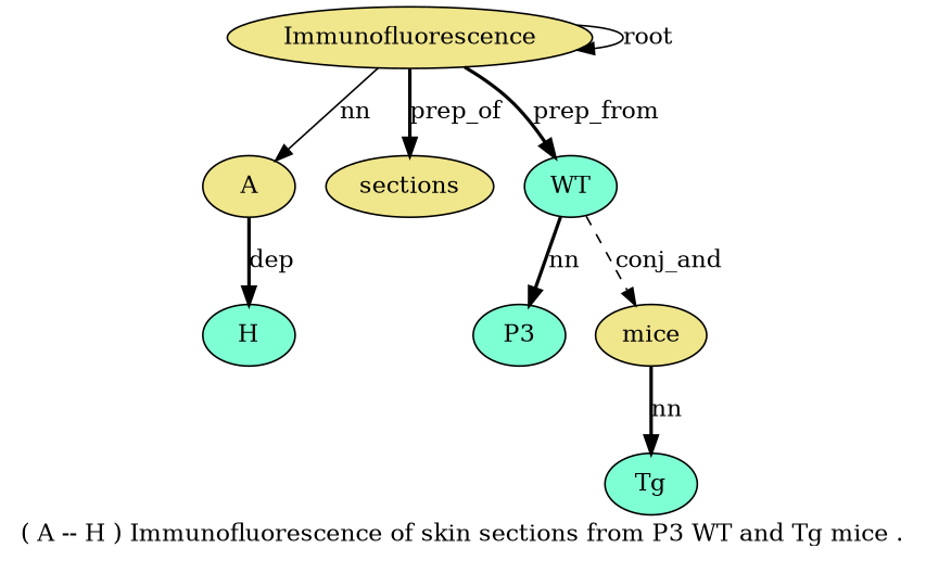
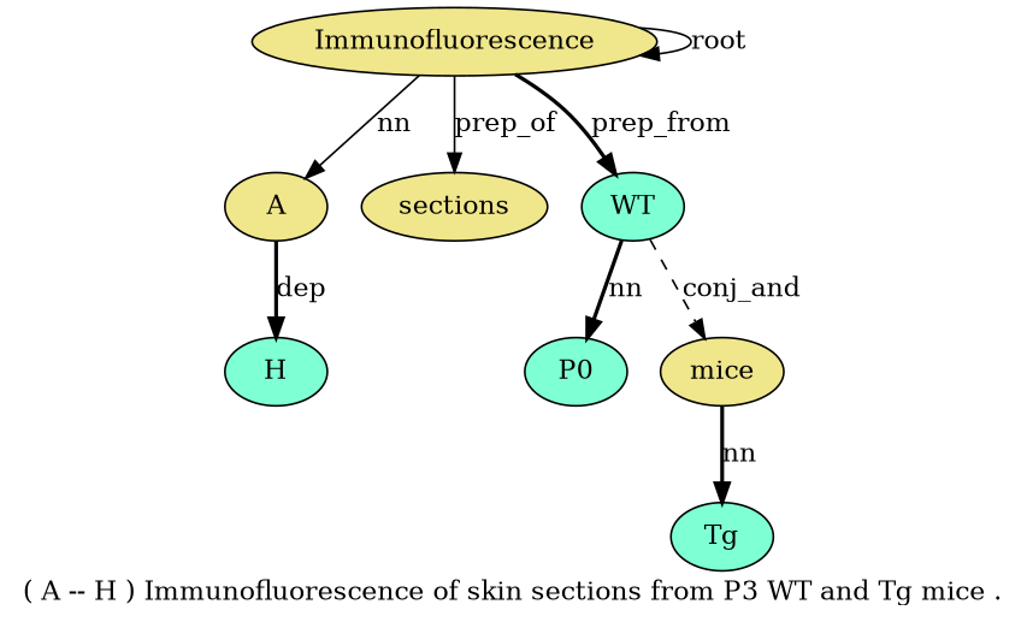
  digraph {
    label="( A -- H ) Immunofluorescence of skin sections from P3 WT and Tg mice ."
    node [fillcolor=khaki style=filled]
    edge [style=bold]
    n1 [label=Immunofluorescence]
    n2 [label=A]
    n3 [label=sections]
    n4 [fillcolor=aquamarine label=WT]
    n5 [fillcolor=aquamarine label=H]
-   n6 [fillcolor=aquamarine label=P3]
+   n6 [fillcolor=aquamarine label=P0]
    n7 [label=mice]
    n8 [fillcolor=aquamarine label=Tg]
    n1 -> n1 [label=root style=solid]
    n1 -> n2 [label=nn style=solid]
-   n1 -> n3 [label=prep_of]
+   n1 -> n3 [label=prep_of style=solid]
    n1 -> n4 [label=prep_from]
    n2 -> n5 [label=dep]
    n4 -> n6 [label=nn]
    n4 -> n7 [label=conj_and style=dashed]
    n7 -> n8 [label=nn]
  }
